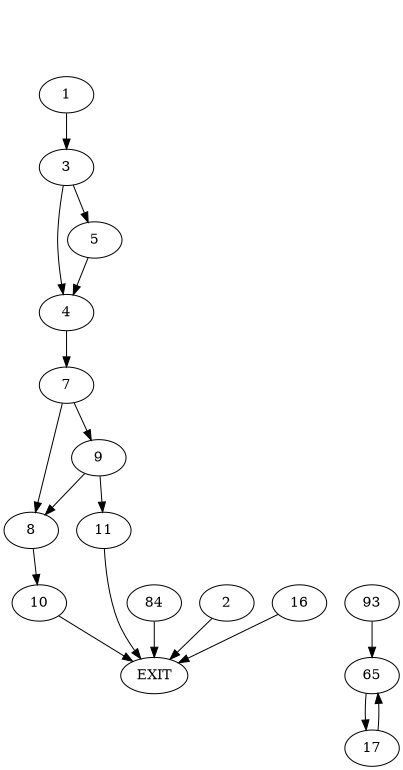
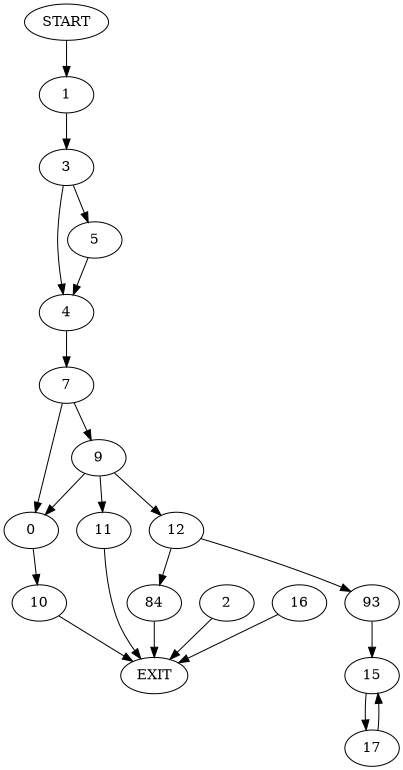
  digraph {
+   n1 [label=START]
    1
    3
    n4 [label=EXIT]
    2
    4
    5
    7
-   8
+   8 [label=0]
    9
    10
    11
+   12
    n14 [label=93]
    n15 [label=84]
-   15 [label=65]
+   15
    17
    16
+   n1 -> 1
    1 -> 3
    3 -> 4
    3 -> 5
    2 -> n4
    4 -> 7
    5 -> 4
    7 -> 8
    7 -> 9
    8 -> 10
    9 -> 8
    9 -> 11
+   9 -> 12
    10 -> n4
    11 -> n4
+   12 -> n14
+   12 -> n15
    n14 -> 15
    n15 -> n4
    15 -> 17
    17 -> 15
    16 -> n4
  }
